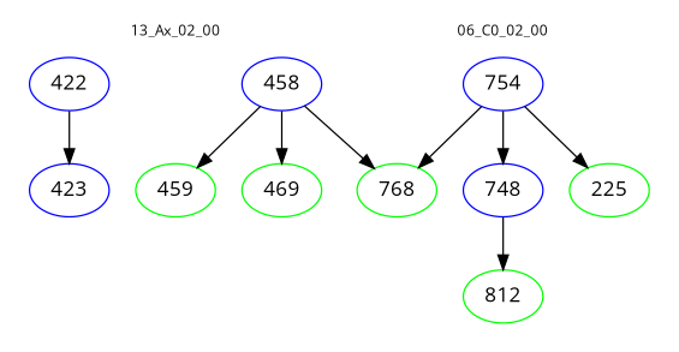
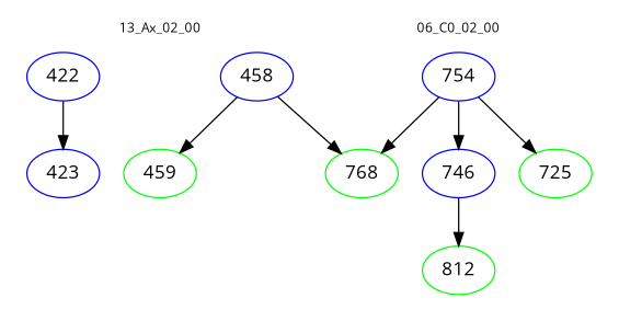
  digraph {
    fontname="Open Sans"
    node [color=blue fontname="Open Sans"]
    edge [color=black fontname="Open Sans"]
    n1 [label=458]
    n2 [label=422]
    n3 [color=green label=459]
-   n4 [color=green label=469]
    n5 [label=423]
    n6 [label=754]
-   n7 [color=green label=225]
+   n7 [color=green label=725]
    n8 [color=green label=768]
-   n9 [label=748]
+   n9 [label=746]
    n10 [color=green label=812]
    subgraph cluster_1 {
      color=white
      fontsize=10
      label="13_Ax_02_00"
      n1
      n2
      n3
-     n4
      n5
    }
    subgraph cluster_2 {
      color=white
      fontsize=10
      label="06_C0_02_00"
      n6
      n7
      n8
      n9
      n10
    }
    n1 -> n3
-   n1 -> n4
    n1 -> n8
    n2 -> n5
    n6 -> n7
    n6 -> n8
    n6 -> n9
    n9 -> n10
  }
